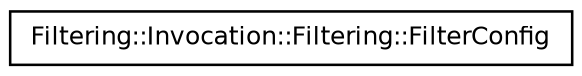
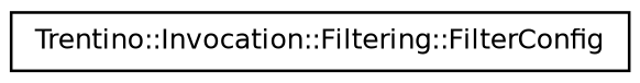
  digraph {
    rankdir=LR
-   n1 [color=black fillcolor=white fontname=Helvetica fontsize=10 height=0.2 label="Filtering::Invocation::Filtering::FilterConfig" shape=record style=filled width=0.4]
+   n1 [color=black fillcolor=white fontname=Helvetica fontsize=10 height=0.2 label="Trentino::Invocation::Filtering::FilterConfig" shape=record style=filled width=0.4]
  }
